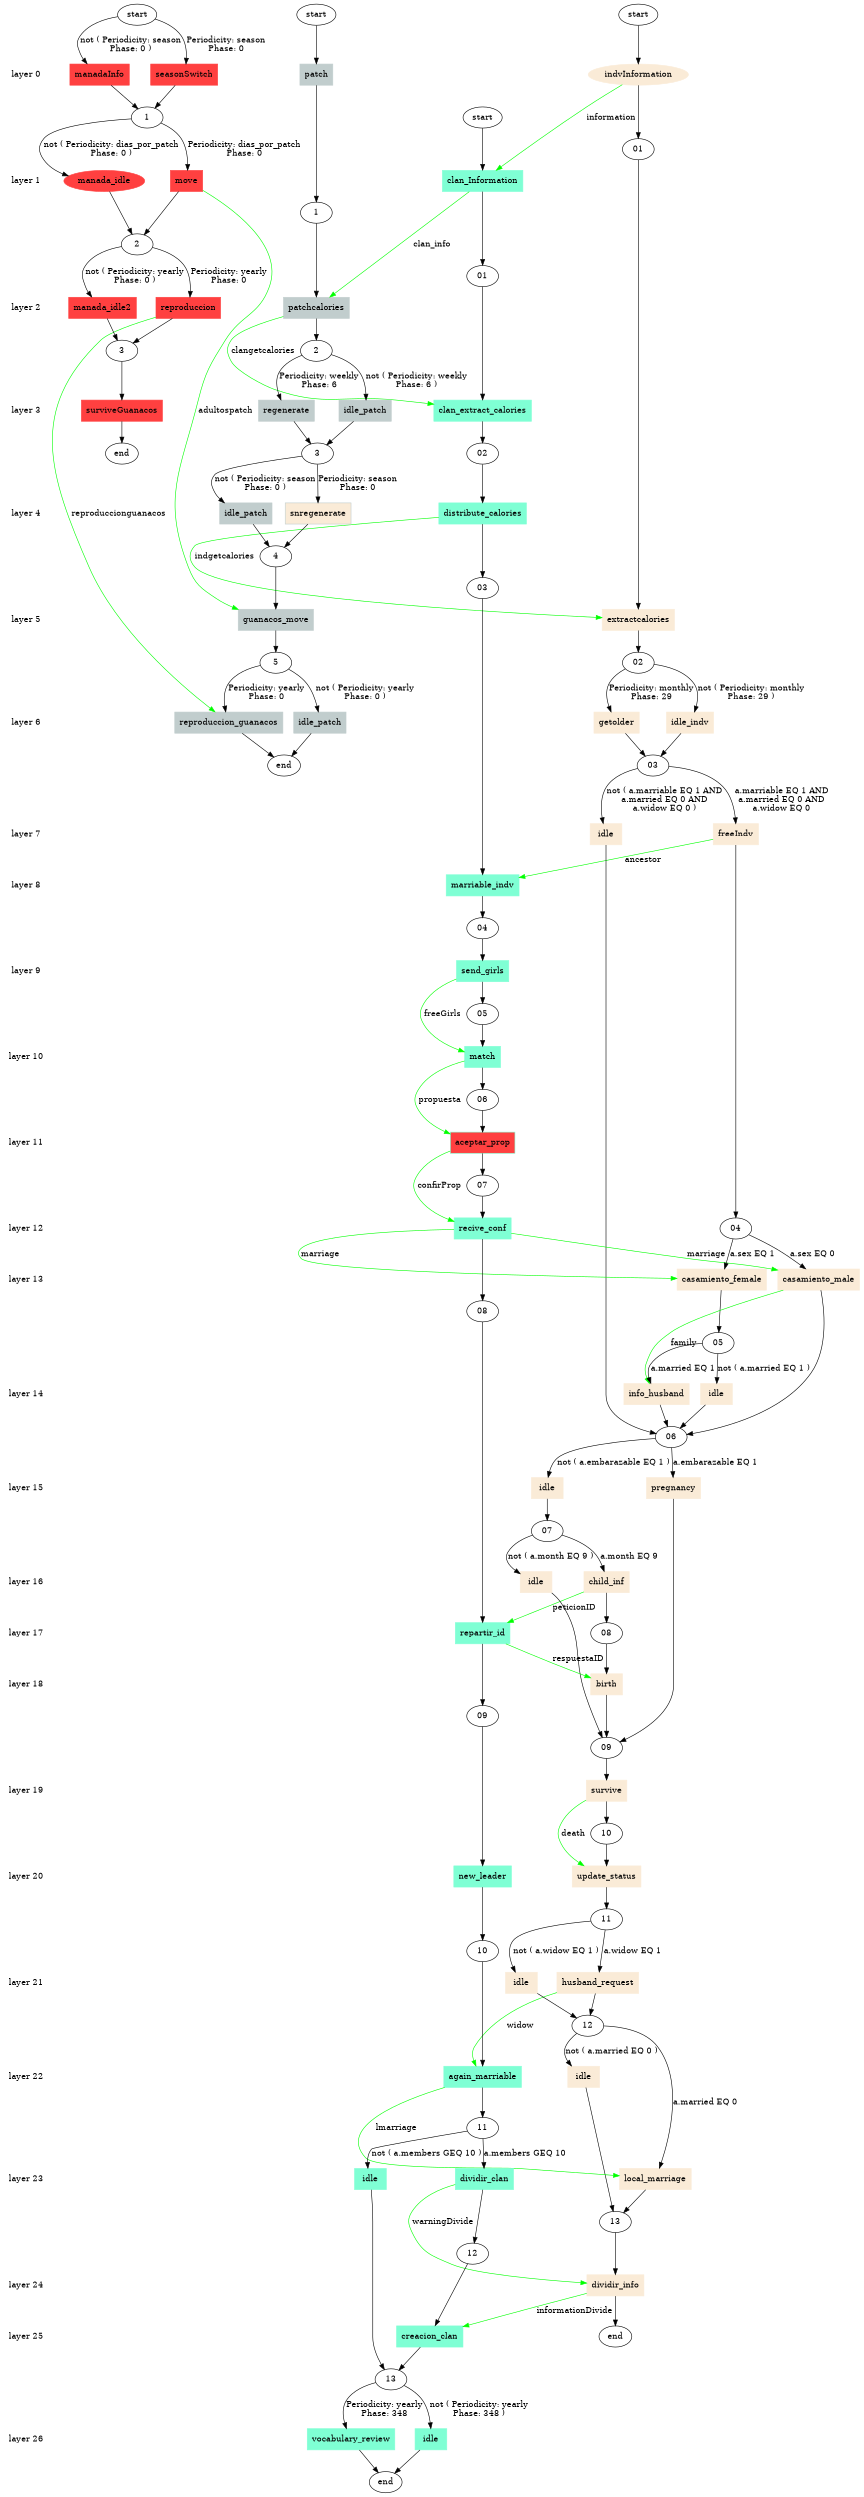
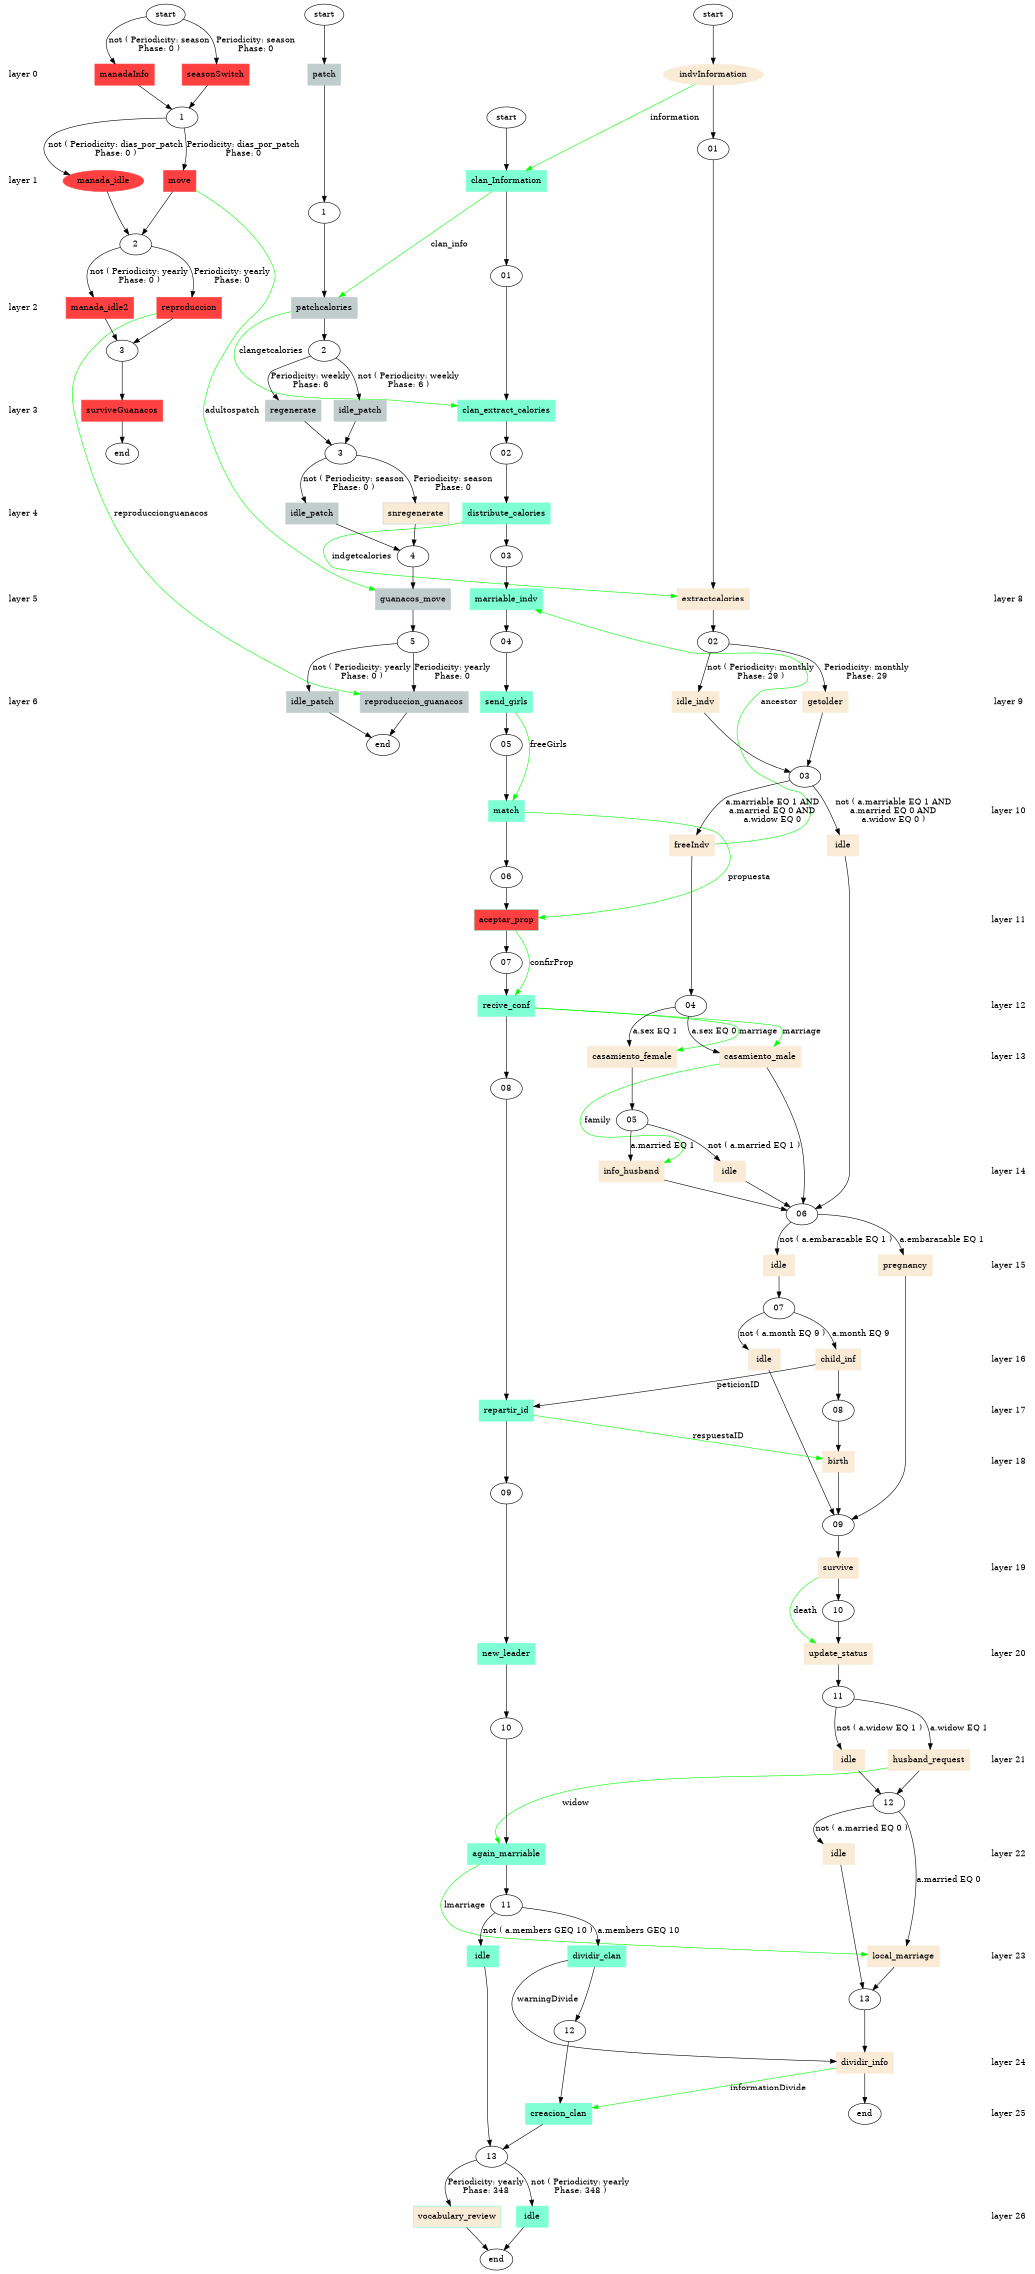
  digraph {
    rankdir=TB
    node [shape=box]
    n1 [label="layer 0" shape=plaintext]
    n2 [color=antiquewhite label=indvInformation shape=ellipse style=filled]
    n3 [color=azure3 label=patch style=filled]
    n4 [color=brown1 label=manadaInfo style=filled]
    n5 [color=brown1 label=seasonSwitch style=filled]
    n6 [label="layer 1" shape=plaintext]
    n7 [color=aquamarine label=clan_Information style=filled]
    n8 [color=brown1 label=manada_idle shape=ellipse style=filled]
    n9 [color=brown1 label=move style=filled]
    n10 [label="layer 2" shape=plaintext]
    n11 [color=azure3 label=patchcalories style=filled]
    n12 [color=brown1 label=reproduccion style=filled]
    n13 [color=brown1 label=manada_idle2 style=filled]
    n14 [label="layer 3" shape=plaintext]
    n15 [color=aquamarine label=clan_extract_calories style=filled]
    n16 [color=azure3 label=regenerate style=filled]
    n17 [color=azure3 label=idle_patch style=filled]
    n18 [color=brown1 label=surviveGuanacos style=filled]
    n19 [label="layer 4" shape=plaintext]
    n20 [color=aquamarine label=distribute_calories style=filled]
    n21 [color=azure3 fillcolor=antiquewhite label=snregenerate style=filled]
    n22 [color=azure3 label=idle_patch style=filled]
    n23 [label="layer 5" shape=plaintext]
    n24 [color=antiquewhite label=extractcalories style=filled]
    n25 [color=azure3 label=guanacos_move style=filled]
    n26 [label="layer 6" shape=plaintext]
    n27 [color=antiquewhite label=getolder style=filled]
    n28 [color=antiquewhite label=idle_indv style=filled]
    n29 [color=azure3 label=reproduccion_guanacos style=filled]
    n30 [color=azure3 label=idle_patch style=filled]
-   n31 [label="layer 7" shape=plaintext]
    n32 [color=antiquewhite label=freeIndv style=filled]
    n33 [color=antiquewhite label=idle style=filled]
    n34 [label="layer 8" shape=plaintext]
    n35 [color=aquamarine label=marriable_indv style=filled]
    n36 [label="layer 9" shape=plaintext]
    n37 [color=aquamarine label=send_girls style=filled]
    n38 [label="layer 10" shape=plaintext]
    n39 [color=aquamarine label=match style=filled]
    n40 [label="layer 11" shape=plaintext]
    n41 [color=aquamarine fillcolor=brown1 label=aceptar_prop style=filled]
    n42 [label="layer 12" shape=plaintext]
    n43 [color=aquamarine label=recive_conf style=filled]
    n44 [label="layer 13" shape=plaintext]
    n45 [color=antiquewhite label=casamiento_female style=filled]
    n46 [color=antiquewhite label=casamiento_male style=filled]
    n47 [label="layer 14" shape=plaintext]
    n48 [color=antiquewhite label=info_husband style=filled]
    n49 [color=antiquewhite label=idle style=filled]
    n50 [label="layer 15" shape=plaintext]
    n51 [color=antiquewhite label=pregnancy style=filled]
    n52 [color=antiquewhite label=idle style=filled]
    n53 [label="layer 16" shape=plaintext]
    n54 [color=antiquewhite label=child_inf style=filled]
    n55 [color=antiquewhite label=idle style=filled]
    n56 [label="layer 17" shape=plaintext]
    n57 [color=aquamarine label=repartir_id style=filled]
    n58 [label="layer 18" shape=plaintext]
    n59 [color=antiquewhite label=birth style=filled]
    n60 [label="layer 19" shape=plaintext]
    n61 [color=antiquewhite label=survive style=filled]
    n62 [label="layer 20" shape=plaintext]
    n63 [color=antiquewhite label=update_status style=filled]
    n64 [color=aquamarine label=new_leader style=filled]
    n65 [label="layer 21" shape=plaintext]
    n66 [color=antiquewhite label=husband_request style=filled]
    n67 [color=antiquewhite label=idle style=filled]
    n68 [label="layer 22" shape=plaintext]
    n69 [color=antiquewhite label=idle style=filled]
    n70 [color=aquamarine label=again_marriable style=filled]
    n71 [label="layer 23" shape=plaintext]
    n72 [color=antiquewhite label=local_marriage style=filled]
    n73 [color=aquamarine label=dividir_clan style=filled]
    n74 [color=aquamarine label=idle style=filled]
    n75 [label="layer 24" shape=plaintext]
    n76 [color=antiquewhite label=dividir_info style=filled]
    n77 [label="layer 25" shape=plaintext]
    n78 [color=aquamarine label=creacion_clan style=filled]
    n79 [label="layer 26" shape=plaintext]
-   n80 [color=aquamarine label=vocabulary_review style=filled]
+   n80 [color=aquamarine label=vocabulary_review style=filled fillcolor=antiquewhite]
    n81 [color=aquamarine label=idle style=filled]
    n82 [label=01 shape=""]
    n83 [label=1 shape=""]
    n84 [label=1 shape=""]
    n85 [label=01 shape=""]
    n86 [label=2 shape=""]
    n87 [label=2 shape=""]
    n88 [label=3 shape=""]
    n89 [label=02 shape=""]
    n90 [label=3 shape=""]
    n91 [label=end shape=""]
    n92 [label=03 shape=""]
    n93 [label=4 shape=""]
    n94 [label=02 shape=""]
    n95 [label=5 shape=""]
    n96 [label=03 shape=""]
    n97 [label=end shape=""]
    n98 [label=04 shape=""]
    n99 [label=06 shape=""]
    n100 [label=04 shape=""]
    n101 [label=05 shape=""]
    n102 [label=06 shape=""]
    n103 [label=07 shape=""]
    n104 [label=08 shape=""]
    n105 [label=05 shape=""]
    n106 [label=09 shape=""]
    n107 [label=07 shape=""]
    n108 [label=08 shape=""]
    n109 [label=09 shape=""]
    n110 [label=10 shape=""]
    n111 [label=11 shape=""]
    n112 [label=10 shape=""]
    n113 [label=12 shape=""]
    n114 [label=13 shape=""]
    n115 [label=11 shape=""]
    n116 [label=12 shape=""]
    n117 [label=13 shape=""]
    n118 [label=end shape=""]
    n119 [label=end shape=""]
    n120 [label=start shape=""]
    n121 [label=start shape=""]
    n122 [label=start shape=""]
    n123 [label=start shape=""]
    subgraph sub_1 {
      rank=same
      n1
      n2
      n3
      n4
      n5
    }
    subgraph sub_2 {
      rank=same
      n6
      n7
      n8
      n9
    }
    subgraph sub_3 {
      rank=same
      n10
      n11
      n12
      n13
    }
    subgraph sub_4 {
      rank=same
      n14
      n15
      n16
      n17
      n18
    }
    subgraph sub_5 {
      rank=same
      n19
      n20
      n21
      n22
    }
    subgraph sub_6 {
      rank=same
      n23
      n24
      n25
    }
    subgraph sub_7 {
      rank=same
      n26
      n27
      n28
      n29
      n30
    }
    subgraph sub_8 {
      rank=same
-     n31
      n32
      n33
    }
    subgraph sub_9 {
      rank=same
      n34
      n35
    }
    subgraph sub_10 {
      rank=same
      n36
      n37
    }
    subgraph sub_11 {
      rank=same
      n38
      n39
    }
    subgraph sub_12 {
      rank=same
      n40
      n41
    }
    subgraph sub_13 {
      rank=same
      n42
      n43
    }
    subgraph sub_14 {
      rank=same
      n44
      n45
      n46
    }
    subgraph sub_15 {
      rank=same
      n47
      n48
      n49
    }
    subgraph sub_16 {
      rank=same
      n50
      n51
      n52
    }
    subgraph sub_17 {
      rank=same
      n53
      n54
      n55
    }
    subgraph sub_18 {
      rank=same
      n56
      n57
    }
    subgraph sub_19 {
      rank=same
      n58
      n59
    }
    subgraph sub_20 {
      rank=same
      n60
      n61
    }
    subgraph sub_21 {
      rank=same
      n62
      n63
      n64
    }
    subgraph sub_22 {
      rank=same
      n65
      n66
      n67
    }
    subgraph sub_23 {
      rank=same
      n68
      n69
      n70
    }
    subgraph sub_24 {
      rank=same
      n71
      n72
      n73
      n74
    }
    subgraph sub_25 {
      rank=same
      n75
      n76
    }
    subgraph sub_26 {
      rank=same
      n77
      n78
    }
    subgraph sub_27 {
      rank=same
      n79
      n80
      n81
    }
    n1 -> n6 [style=invis]
    n2 -> n7 [color="#00ff00" constraint=false label=information]
    n2 -> n82
    n3 -> n83
    n4 -> n84
    n5 -> n84
    n6 -> n10 [style=invis]
    n7 -> n11 [color="#00ff00" constraint=false label=clan_info]
    n7 -> n85
    n8 -> n86
    n9 -> n25 [color="#00ff00" constraint=false label=adultospatch]
    n9 -> n86
    n10 -> n14 [style=invis]
    n11 -> n15 [color="#00ff00" constraint=false label=clangetcalories]
    n11 -> n87
    n12 -> n29 [color="#00ff00" constraint=false label=reproduccionguanacos]
    n12 -> n88
    n13 -> n88
    n14 -> n19 [style=invis]
    n15 -> n89
    n16 -> n90
    n17 -> n90
    n18 -> n91
    n19 -> n23 [style=invis]
    n20 -> n24 [color="#00ff00" constraint=false label=indgetcalories]
    n20 -> n92
    n21 -> n93
    n22 -> n93
    n23 -> n26 [style=invis]
    n24 -> n94
    n25 -> n95
-   n26 -> n31 [style=invis]
    n27 -> n96
    n28 -> n96
    n29 -> n97
    n30 -> n97
-   n31 -> n34 [style=invis]
    n32 -> n35 [color="#00ff00" constraint=false label=ancestor]
    n32 -> n98
    n33 -> n99
    n34 -> n36 [style=invis]
    n35 -> n100
    n36 -> n38 [style=invis]
    n37 -> n39 [color="#00ff00" constraint=false label=freeGirls]
    n37 -> n101
    n38 -> n40 [style=invis]
    n39 -> n41 [color="#00ff00" constraint=false label=propuesta]
    n39 -> n102
    n40 -> n42 [style=invis]
    n41 -> n43 [color="#00ff00" constraint=false label=confirProp]
    n41 -> n103
    n42 -> n44 [style=invis]
    n43 -> n45 [color="#00ff00" constraint=false label=marriage]
    n43 -> n46 [color="#00ff00" constraint=false label=marriage]
    n43 -> n104
    n44 -> n47 [style=invis]
    n45 -> n105
    n46 -> n48 [color="#00ff00" constraint=false label=family]
    n46 -> n99
    n47 -> n50 [style=invis]
    n48 -> n99
    n49 -> n99
    n50 -> n53 [style=invis]
    n51 -> n106
    n52 -> n107
    n53 -> n56 [style=invis]
-   n54 -> n57 [color="#00ff00" constraint=false label=peticionID]
+   n54 -> n57 [color=black constraint=false label=peticionID]
    n54 -> n108
    n55 -> n106
    n56 -> n58 [style=invis]
    n57 -> n59 [color="#00ff00" constraint=false label=respuestaID]
    n57 -> n109
    n58 -> n60 [style=invis]
    n59 -> n106
    n60 -> n62 [style=invis]
    n61 -> n63 [color="#00ff00" constraint=false label=death]
    n61 -> n110
    n62 -> n65 [style=invis]
    n63 -> n111
    n64 -> n112
    n65 -> n68 [style=invis]
    n66 -> n70 [color="#00ff00" constraint=false label=widow]
    n66 -> n113
    n67 -> n113
    n68 -> n71 [style=invis]
    n69 -> n114
    n70 -> n72 [color="#00ff00" constraint=false label=lmarriage]
    n70 -> n115
    n71 -> n75 [style=invis]
    n72 -> n114
-   n73 -> n76 [color="#00ff00" constraint=false label=warningDivide]
+   n73 -> n76 [color=black constraint=false label=warningDivide]
    n73 -> n116
    n74 -> n117
    n75 -> n77 [style=invis]
    n76 -> n78 [color="#00ff00" constraint=false label=informationDivide]
    n76 -> n118
    n77 -> n79 [style=invis]
    n78 -> n117
    n80 -> n119
    n81 -> n119
    n82 -> n24
    n83 -> n11
    n84 -> n8 [label="not ( Periodicity: dias_por_patch\nPhase: 0 )"]
    n84 -> n9 [label="Periodicity: dias_por_patch\nPhase: 0"]
    n85 -> n15
    n86 -> n12 [label="Periodicity: yearly\nPhase: 0"]
    n86 -> n13 [label="not ( Periodicity: yearly\nPhase: 0 )"]
    n87 -> n16 [label="Periodicity: weekly\nPhase: 6"]
    n87 -> n17 [label="not ( Periodicity: weekly\nPhase: 6 )"]
    n88 -> n18
    n89 -> n20
    n90 -> n21 [label="Periodicity: season\nPhase: 0"]
    n90 -> n22 [label="not ( Periodicity: season\nPhase: 0 )"]
    n92 -> n35
    n93 -> n25
    n94 -> n27 [label="Periodicity: monthly\nPhase: 29"]
    n94 -> n28 [label="not ( Periodicity: monthly\nPhase: 29 )"]
    n95 -> n29 [label="Periodicity: yearly\nPhase: 0"]
    n95 -> n30 [label="not ( Periodicity: yearly\nPhase: 0 )"]
    n96 -> n32 [label="a.marriable EQ 1 AND\na.married EQ 0 AND\na.widow EQ 0"]
    n96 -> n33 [label="not ( a.marriable EQ 1 AND\na.married EQ 0 AND\na.widow EQ 0 )"]
    n98 -> n45 [label="a.sex EQ 1"]
    n98 -> n46 [label="a.sex EQ 0"]
    n99 -> n51 [label="a.embarazable EQ 1"]
    n99 -> n52 [label="not ( a.embarazable EQ 1 )"]
    n100 -> n37
    n101 -> n39
    n102 -> n41
    n103 -> n43
    n104 -> n57
    n105 -> n48 [label="a.married EQ 1"]
    n105 -> n49 [label="not ( a.married EQ 1 )"]
    n106 -> n61
    n107 -> n54 [label="a.month EQ 9"]
    n107 -> n55 [label="not ( a.month EQ 9 )"]
    n108 -> n59
    n109 -> n64
    n110 -> n63
    n111 -> n66 [label="a.widow EQ 1"]
    n111 -> n67 [label="not ( a.widow EQ 1 )"]
    n112 -> n70
    n113 -> n69 [label="not ( a.married EQ 0 )"]
    n113 -> n72 [label="a.married EQ 0"]
    n114 -> n76
    n115 -> n73 [label="a.members GEQ 10"]
    n115 -> n74 [label="not ( a.members GEQ 10 )"]
    n116 -> n78
    n117 -> n80 [label="Periodicity: yearly\nPhase: 348"]
    n117 -> n81 [label="not ( Periodicity: yearly\nPhase: 348 )"]
    n120 -> n2
    n121 -> n7
    n122 -> n3
    n123 -> n4 [label="not ( Periodicity: season\nPhase: 0 )"]
    n123 -> n5 [label="Periodicity: season\nPhase: 0"]
  }
